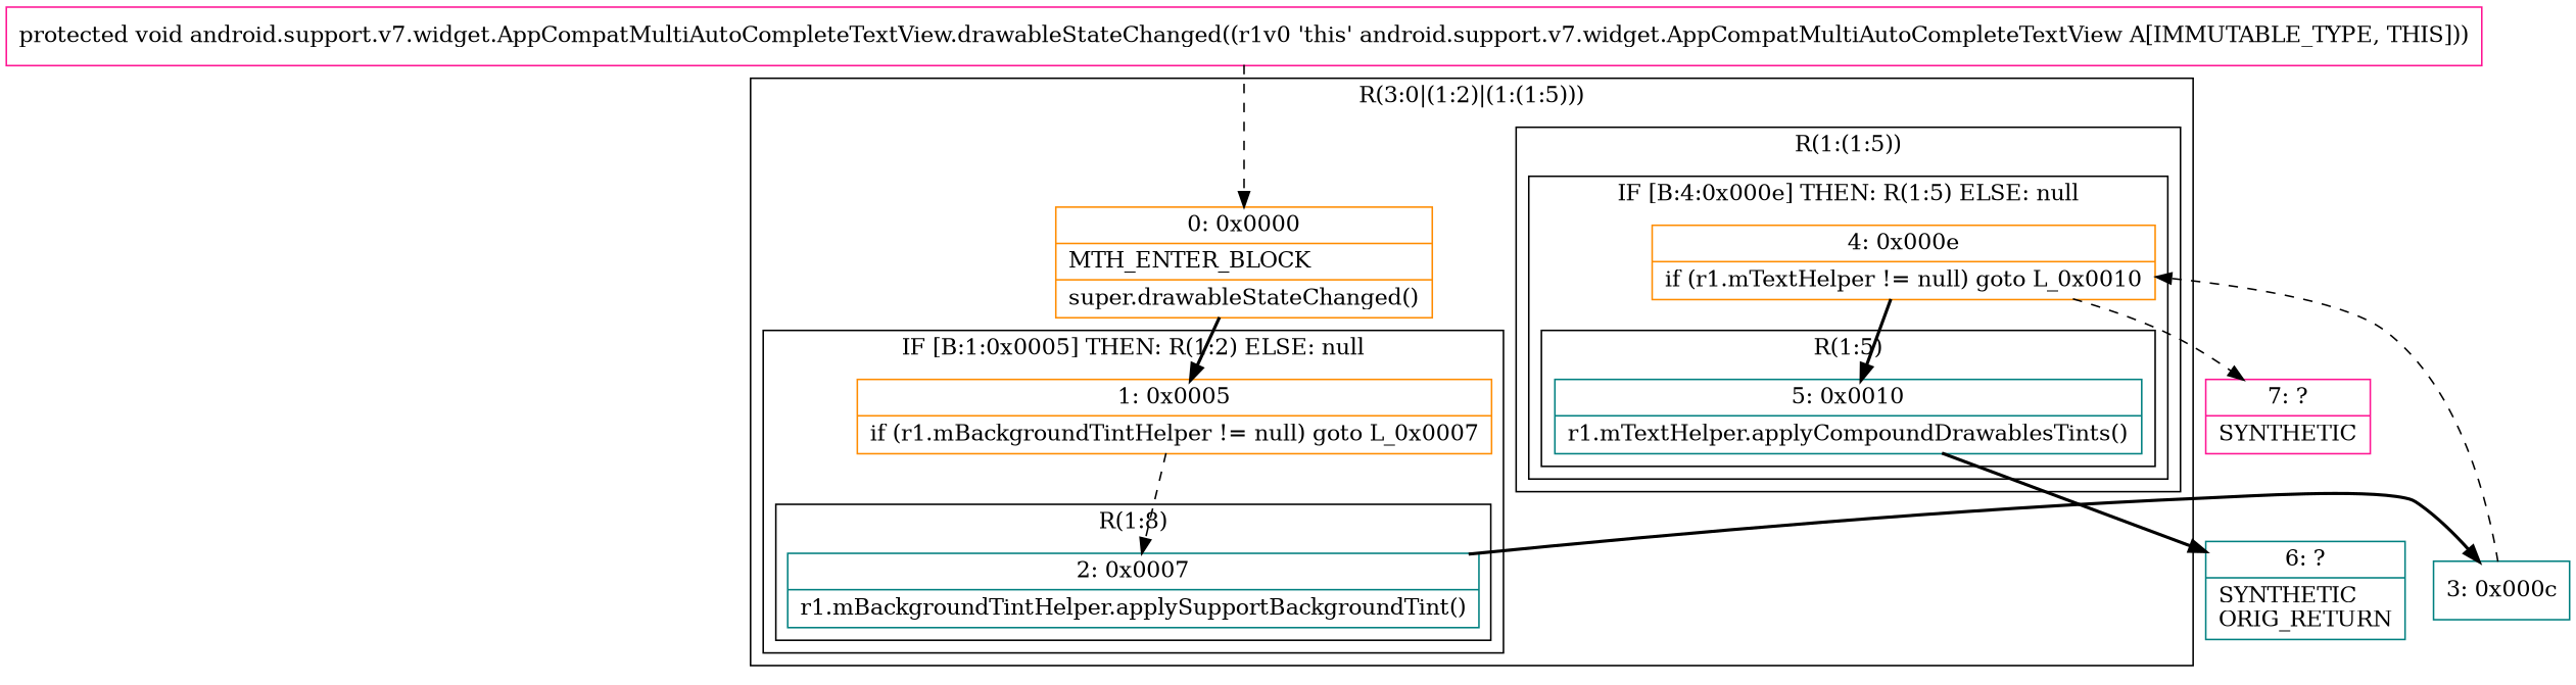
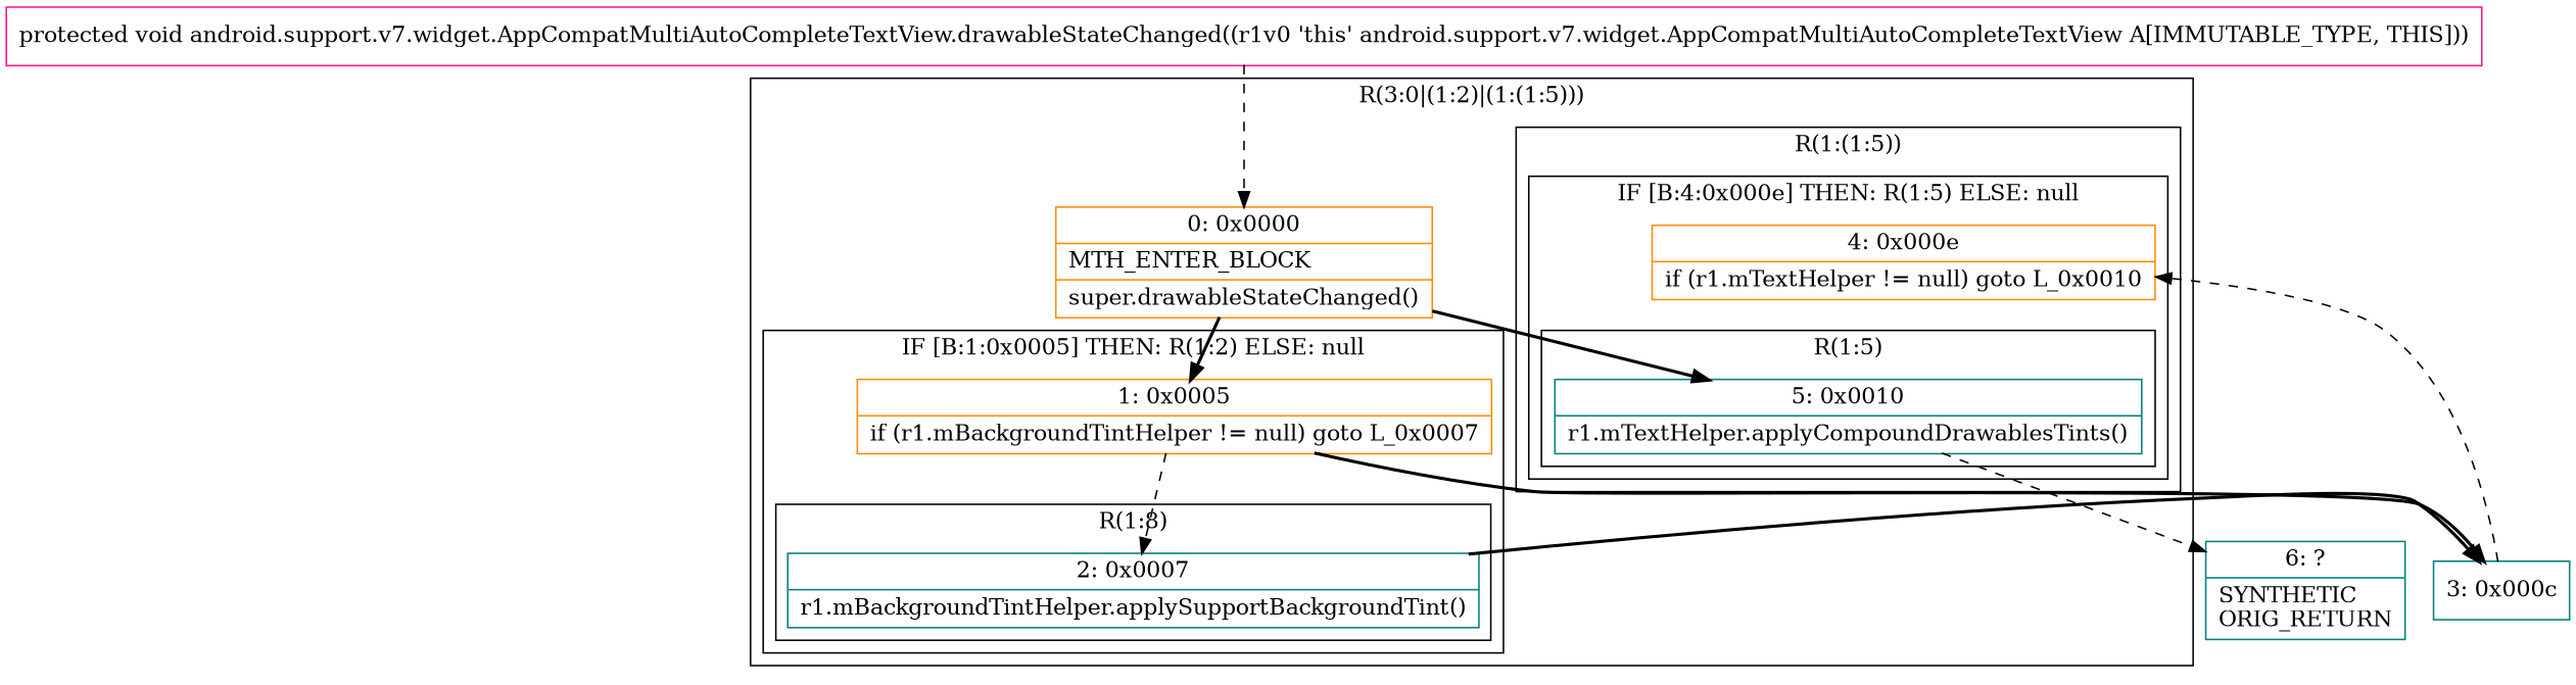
  digraph {
    node [color=teal shape=record]
    edge [style=bold]
    n1 [label="{2\:\ 0x0007|r1.mBackgroundTintHelper.applySupportBackgroundTint()\l}"]
    n2 [color=darkorange label="{1\:\ 0x0005|if (r1.mBackgroundTintHelper != null) goto L_0x0007\l}"]
    n3 [label="{5\:\ 0x0010|r1.mTextHelper.applyCompoundDrawablesTints()\l}"]
    n4 [color=darkorange label="{4\:\ 0x000e|if (r1.mTextHelper != null) goto L_0x0010\l}"]
    n5 [color=darkorange label="{0\:\ 0x0000|MTH_ENTER_BLOCK\l|super.drawableStateChanged()\l}"]
    n6 [label="{3\:\ 0x000c}"]
    n7 [label="{6\:\ ?|SYNTHETIC\lORIG_RETURN\l}"]
-   n8 [color=deeppink label="{7\:\ ?|SYNTHETIC\l}"]
    n9 [color=deeppink label="{protected void android.support.v7.widget.AppCompatMultiAutoCompleteTextView.drawableStateChanged((r1v0 'this' android.support.v7.widget.AppCompatMultiAutoCompleteTextView A[IMMUTABLE_TYPE, THIS])) }"]
    subgraph cluster_1 {
      label="R(3:0|(1:2)|(1:(1:5)))"
      n5
      subgraph cluster_2 {
        label="IF [B:1:0x0005] THEN: R(1:2) ELSE: null"
        n2
        subgraph cluster_3 {
          label="R(1:8)"
          n1
        }
      }
      subgraph cluster_4 {
        label="R(1:(1:5))"
        subgraph cluster_5 {
          label="IF [B:4:0x000e] THEN: R(1:5) ELSE: null"
          n4
          subgraph cluster_6 {
            label="R(1:5)"
            n3
          }
        }
      }
    }
    n1 -> n6
    n2 -> n1 [style=dashed]
-   n3 -> n7
-   n4 -> n3
-   n4 -> n8 [style=dashed]
+   n2 -> n6
+   n3 -> n7 [style=dashed]
+   n5 -> n3
    n5 -> n2
    n6 -> n4 [style=dashed]
    n9 -> n5 [style=dashed]
  }
